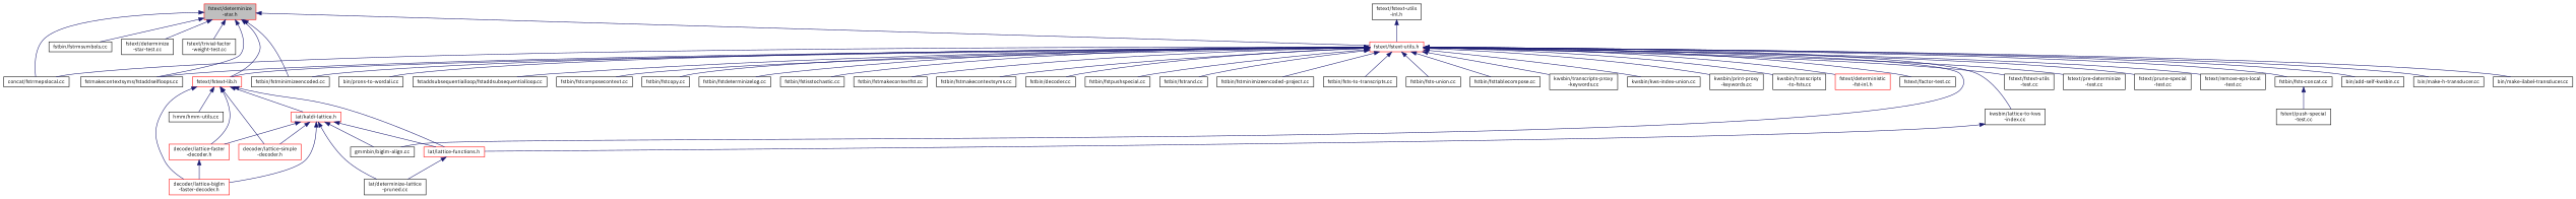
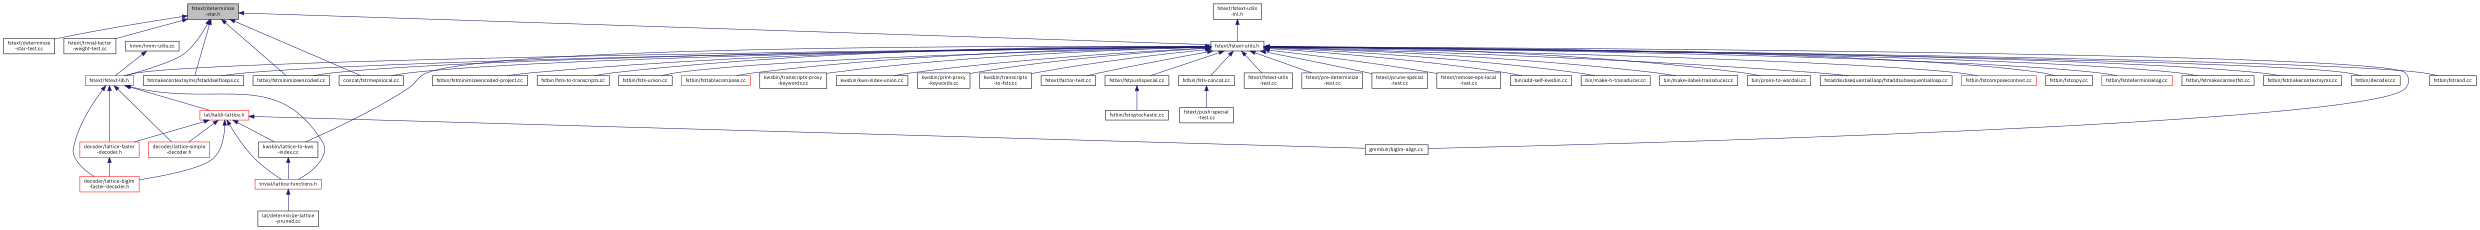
  digraph {
    fontname="IBM Plex Sans"
    node [color=black fillcolor=white fontname="IBM Plex Sans" fontsize=10 shape=record style=filled]
    edge [color=midnightblue dir=back fontname="IBM Plex Sans" fontsize=10 labelfontname=Helvetica labelfontsize=10 style=solid]
-   n1 [color=red fillcolor=grey75 fontcolor=black height=0.2 label="fstext/determinize\l-star.h" width=0.4]
-   n2 [color=red height=0.2 label="fstext/fstext-utils.h" width=0.4]
+   n1 [fillcolor=grey75 fontcolor=black height=0.2 label="fstext/determinize\l-star.h" width=0.4]
+   n2 [height=0.2 label="fstext/fstext-utils.h" width=0.4]
    n3 [color=red height=0.2 label="fstext/fstext-lib.h" width=0.4]
    n4 [height=0.2 label="fstmakecontextsyms/fstaddselfloops.cc" width=0.4]
    n5 [height=0.2 label="fstbin/fstminimizeencoded.cc" width=0.4]
    n6 [height=0.2 label="concat/fstrmepslocal.cc" width=0.4]
-   n7 [height=0.2 label="fstbin/fstrmsymbols.cc" width=0.4]
    n8 [height=0.2 label="fstext/determinize\l-star-test.cc" width=0.4]
    n9 [height=0.2 label="fstext/trivial-factor\l-weight-test.cc" width=0.4]
-   n10 [color=red height=0.2 label="fstext/deterministic\l-fst-inl.h" width=0.4]
    n11 [height=0.2 label="fstext/factor-test.cc" width=0.4]
    n12 [height=0.2 label="kwsbin/lattice-to-kws\l-index.cc" width=0.4]
    n13 [height=0.2 label="gmmbin/biglm-align.cc" width=0.4]
    n14 [height=0.2 label="fstext/fstext-utils\l-test.cc" width=0.4]
    n15 [height=0.2 label="fstext/pre-determinize\l-test.cc" width=0.4]
    n16 [height=0.2 label="fstext/prune-special\l-test.cc" width=0.4]
    n17 [height=0.2 label="fstext/remove-eps-local\l-test.cc" width=0.4]
    n18 [height=0.2 label="bin/add-self-kwsbin.cc" width=0.4]
    n19 [height=0.2 label="bin/make-h-transducer.cc" width=0.4]
    n20 [height=0.2 label="bin/make-ilabel-transducer.cc" width=0.4]
    n21 [height=0.2 label="bin/prons-to-wordali.cc" width=0.4]
    n22 [height=0.2 label="fstaddsubsequentialloop/fstaddsubsequentialloop.cc" width=0.4]
-   n23 [height=0.2 label="fstbin/fstcomposecontext.cc" width=0.4]
+   n23 [color=red height=0.2 label="fstbin/fstcomposecontext.cc" width=0.4]
    n24 [height=0.2 label="fstbin/fstcopy.cc" width=0.4]
-   n25 [height=0.2 label="fstbin/fstdeterminizelog.cc" width=0.4]
+   n25 [color=red height=0.2 label="fstbin/fstdeterminizelog.cc" width=0.4]
    n26 [height=0.2 label="fstbin/fstisstochastic.cc" width=0.4]
    n27 [height=0.2 label="fstbin/fstmakecontextfst.cc" width=0.4]
    n28 [height=0.2 label="fstbin/fstmakecontextsyms.cc" width=0.4]
    n29 [height=0.2 label="fstbin/decoder.cc" width=0.4]
    n30 [height=0.2 label="fstbin/fstpushspecial.cc" width=0.4]
    n31 [height=0.2 label="fstbin/fstrand.cc" width=0.4]
    n32 [height=0.2 label="fstbin/fsts-concat.cc" width=0.4]
    n33 [height=0.2 label="fstbin/fstminimizeencoded-project.cc" width=0.4]
    n34 [height=0.2 label="fstbin/fsts-to-transcripts.cc" width=0.4]
    n35 [height=0.2 label="fstbin/fsts-union.cc" width=0.4]
-   n36 [height=0.2 label="fstbin/fsttablecompose.cc" width=0.4]
+   n36 [color=red height=0.2 label="fstbin/fsttablecompose.cc" width=0.4]
    n37 [height=0.2 label="kwsbin/transcripts-proxy\l-keywords.cc" width=0.4]
    n38 [height=0.2 label="kwsbin/kws-index-union.cc" width=0.4]
    n39 [height=0.2 label="kwsbin/print-proxy\l-keywords.cc" width=0.4]
    n40 [height=0.2 label="kwsbin/transcripts\l-to-fsts.cc" width=0.4]
    n41 [color=red height=0.2 label="lat/kaldi-lattice.h" width=0.4]
    n42 [color=red height=0.2 label="decoder/lattice-faster\l-decoder.h" width=0.4]
    n43 [color=red height=0.2 label="decoder/lattice-biglm\l-faster-decoder.h" width=0.4]
    n44 [color=red height=0.2 label="decoder/lattice-simple\l-decoder.h" width=0.4]
-   n45 [color=red height=0.2 label="lat/lattice-functions.h" width=0.4]
+   n45 [color=red height=0.2 label="trivial/lattice-functions.h" width=0.4]
    n46 [height=0.2 label="hmm/hmm-utils.cc" width=0.4]
    n47 [height=0.2 label="fstext/fstext-utils\l-inl.h" width=0.4]
    n48 [height=0.2 label="lat/determinize-lattice\l-pruned.cc" width=0.4]
    n49 [height=0.2 label="fstext/push-special\l-test.cc" width=0.4]
    n1 -> n2
    n1 -> n3
    n1 -> n4
    n1 -> n5
    n1 -> n6
-   n1 -> n7
    n1 -> n8
    n1 -> n9
    n2 -> n3
    n2 -> n4
    n2 -> n5
    n2 -> n6
-   n2 -> n10
    n2 -> n11
    n2 -> n12
    n2 -> n13
    n2 -> n14
    n2 -> n15
    n2 -> n16
    n2 -> n17
    n2 -> n18
    n2 -> n19
    n2 -> n20
    n2 -> n21
    n2 -> n22
    n2 -> n23
    n2 -> n24
    n2 -> n25
-   n2 -> n26
+   n30 -> n26
    n2 -> n27
    n2 -> n28
    n2 -> n29
    n2 -> n30
    n2 -> n31
    n2 -> n32
    n2 -> n33
    n2 -> n34
    n2 -> n35
    n2 -> n36
    n2 -> n37
    n2 -> n38
    n2 -> n39
    n2 -> n40
    n3 -> n41
    n3 -> n42
    n3 -> n43
    n3 -> n44
    n3 -> n45
-   n3 -> n46
+   n46 -> n3
    n12 -> n45
    n32 -> n49
-   n41 -> n48
+   n41 -> n12
    n41 -> n13
    n41 -> n42
    n41 -> n43
    n41 -> n44
    n41 -> n45
    n42 -> n43
    n45 -> n48
    n47 -> n2
  }
